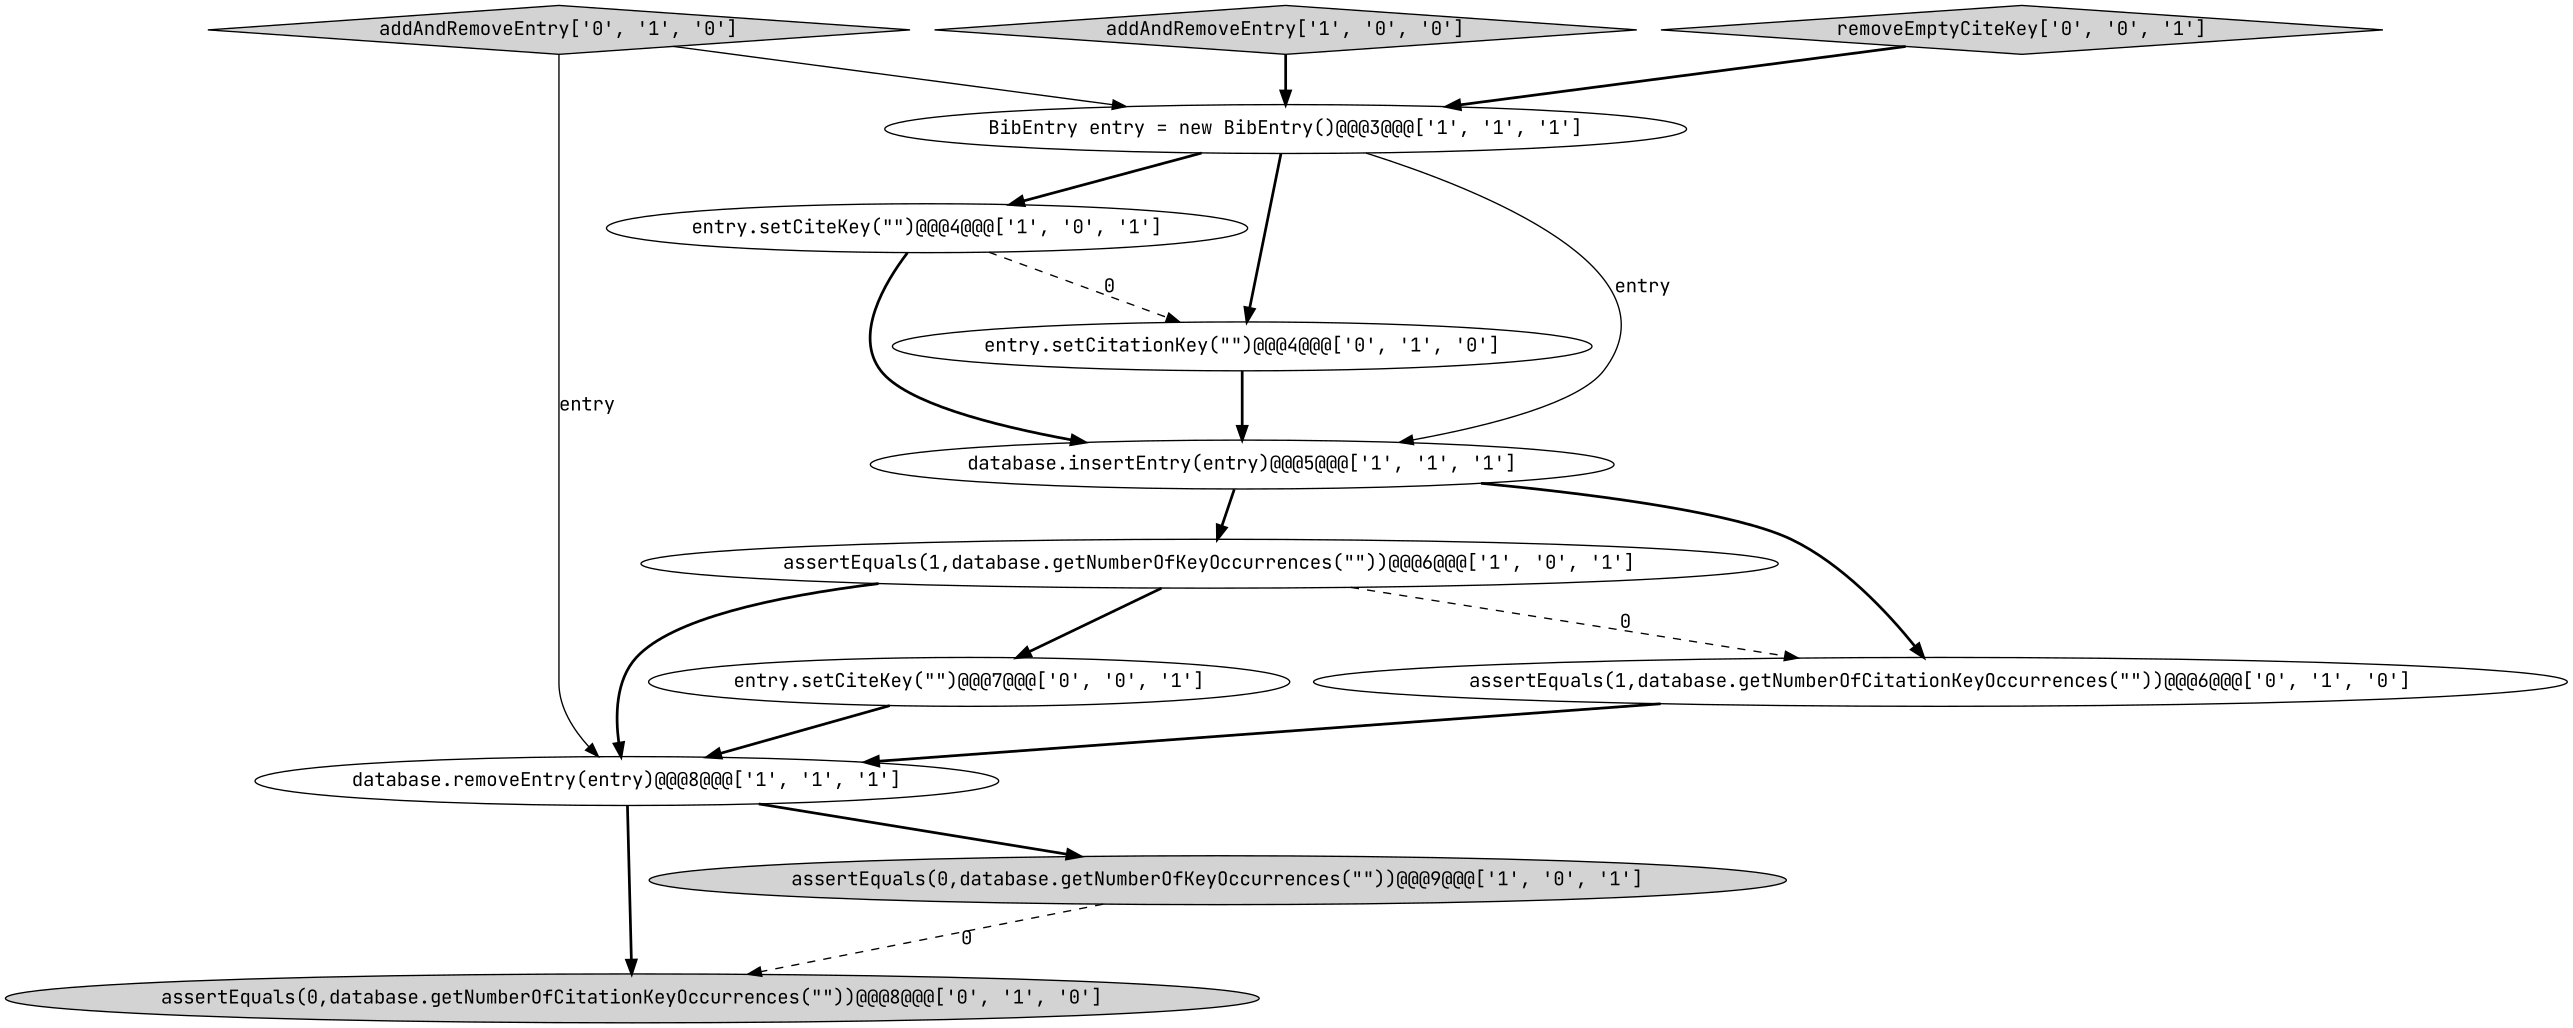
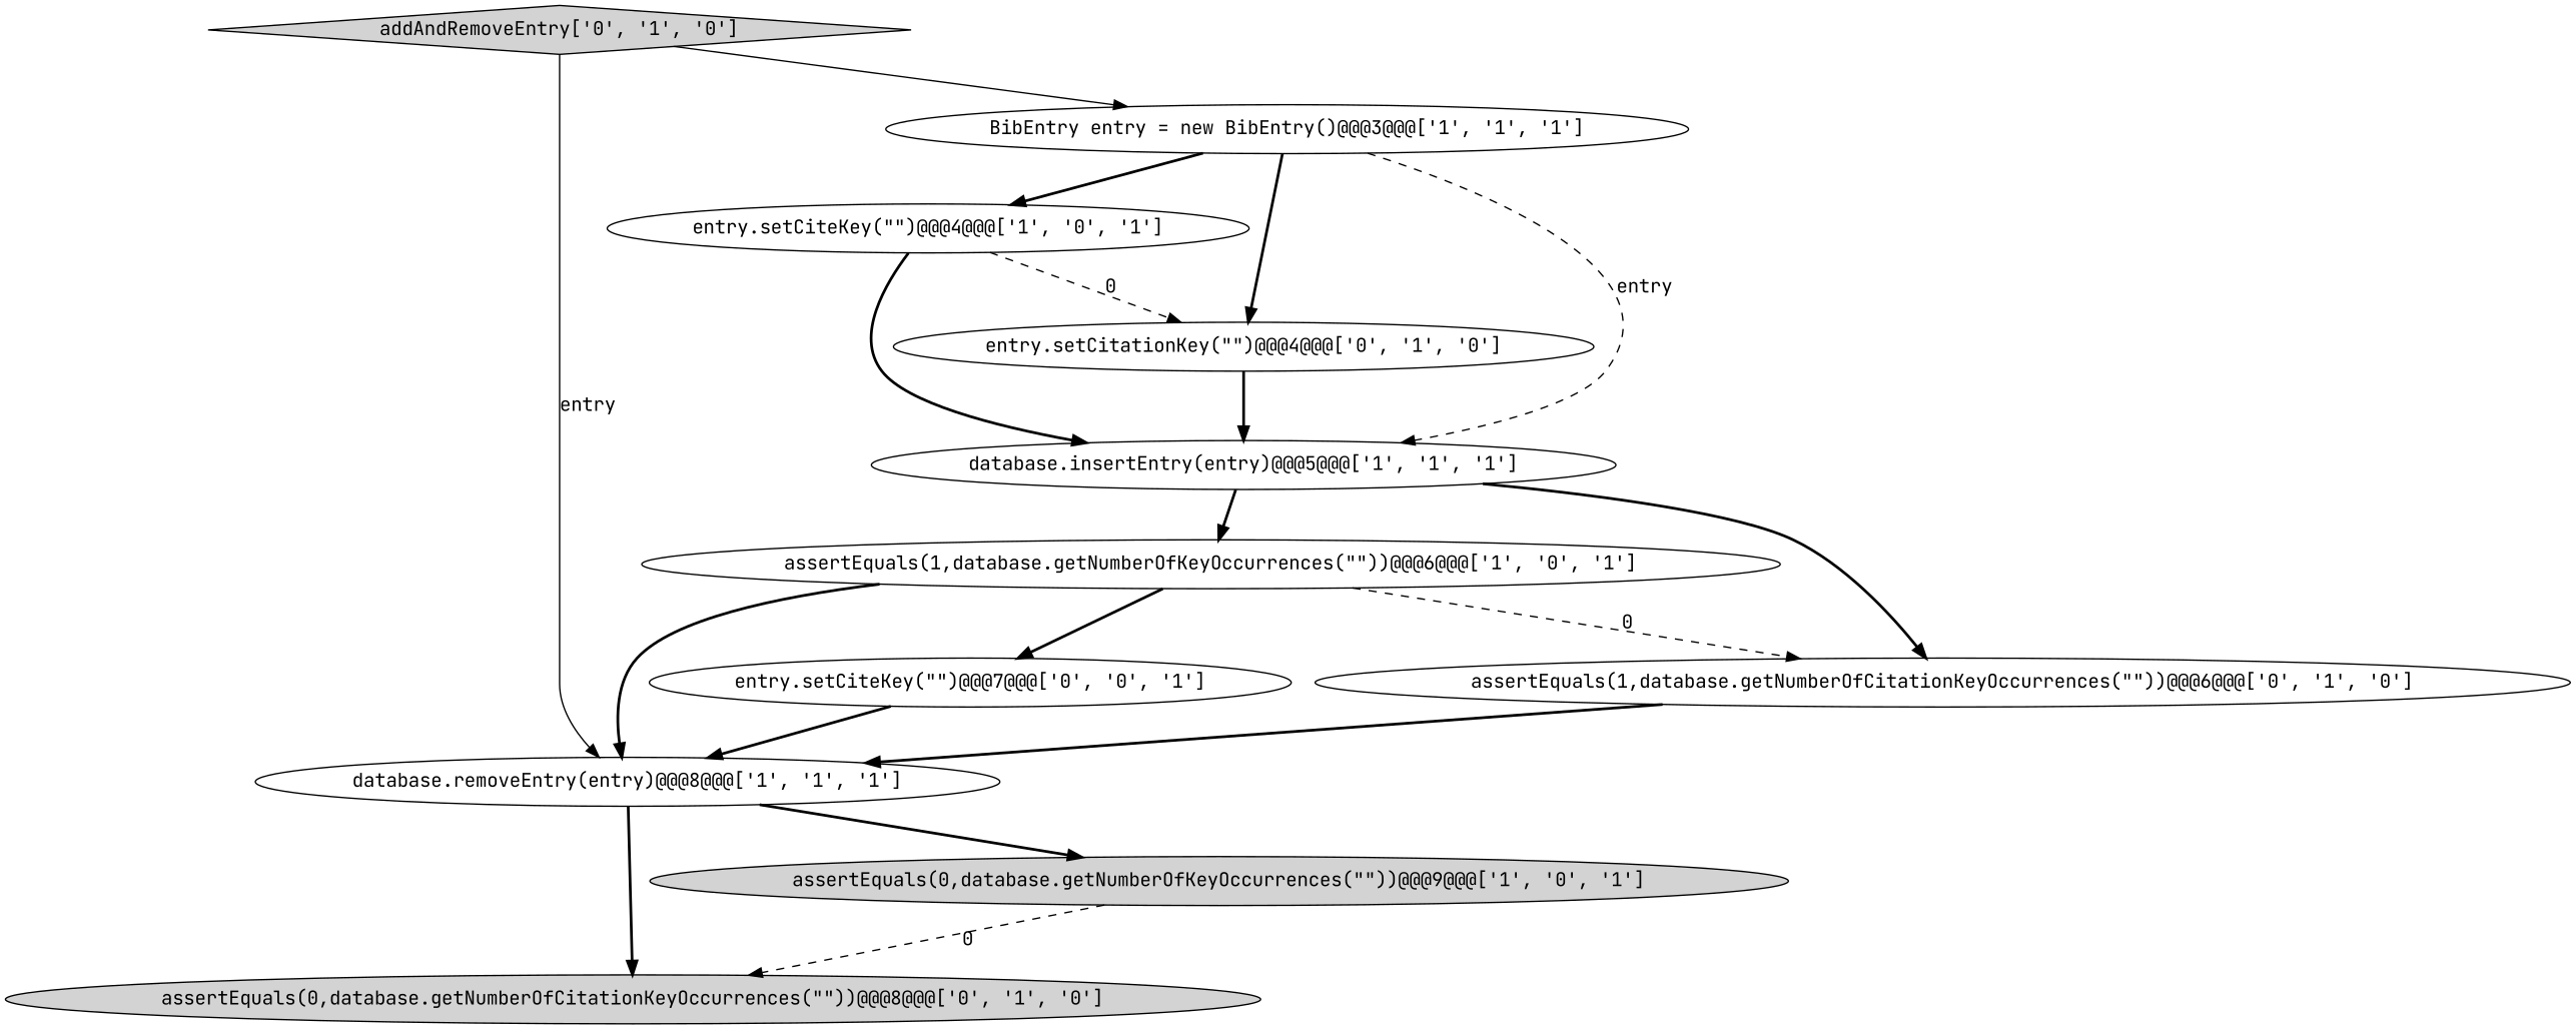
  digraph {
    fontname="JetBrains Mono"
    node [fillcolor=white fontname="JetBrains Mono" shape=ellipse style=filled]
    edge [fontname="JetBrains Mono" style=bold]
    n1 [label="BibEntry entry = new BibEntry()@@@3@@@['1', '1', '1']"]
    n2 [label="database.insertEntry(entry)@@@5@@@['1', '1', '1']"]
    n3 [label="entry.setCiteKey(\"\")@@@4@@@['1', '0', '1']"]
    n4 [label="entry.setCitationKey(\"\")@@@4@@@['0', '1', '0']"]
    n5 [label="database.removeEntry(entry)@@@8@@@['1', '1', '1']"]
    n6 [fillcolor=lightgray label="assertEquals(0,database.getNumberOfCitationKeyOccurrences(\"\"))@@@8@@@['0', '1', '0']"]
    n7 [fillcolor=lightgray label="assertEquals(0,database.getNumberOfKeyOccurrences(\"\"))@@@9@@@['1', '0', '1']"]
    n8 [label="assertEquals(1,database.getNumberOfCitationKeyOccurrences(\"\"))@@@6@@@['0', '1', '0']"]
    n9 [label="assertEquals(1,database.getNumberOfKeyOccurrences(\"\"))@@@6@@@['1', '0', '1']"]
    n10 [fillcolor=lightgray label="addAndRemoveEntry['0', '1', '0']" shape=diamond]
    n11 [label="entry.setCiteKey(\"\")@@@7@@@['0', '0', '1']"]
-   n12 [fillcolor=lightgray label="addAndRemoveEntry['1', '0', '0']" shape=diamond]
-   n13 [fillcolor=lightgray label="removeEmptyCiteKey['0', '0', '1']" shape=diamond]
-   n1 -> n2 [label=entry style=solid]
+   n1 -> n2 [label=entry style=dashed]
    n1 -> n3
    n1 -> n4
    n2 -> n8
    n2 -> n9
    n3 -> n2
    n3 -> n4 [label=0 style=dashed]
    n4 -> n2
    n5 -> n6
    n5 -> n7
    n7 -> n6 [label=0 style=dashed]
    n8 -> n5
    n9 -> n5
    n9 -> n8 [label=0 style=dashed]
    n9 -> n11
    n10 -> n1 [style=solid]
    n10 -> n5 [label=entry style=solid]
    n11 -> n5
-   n12 -> n1
-   n13 -> n1
  }
